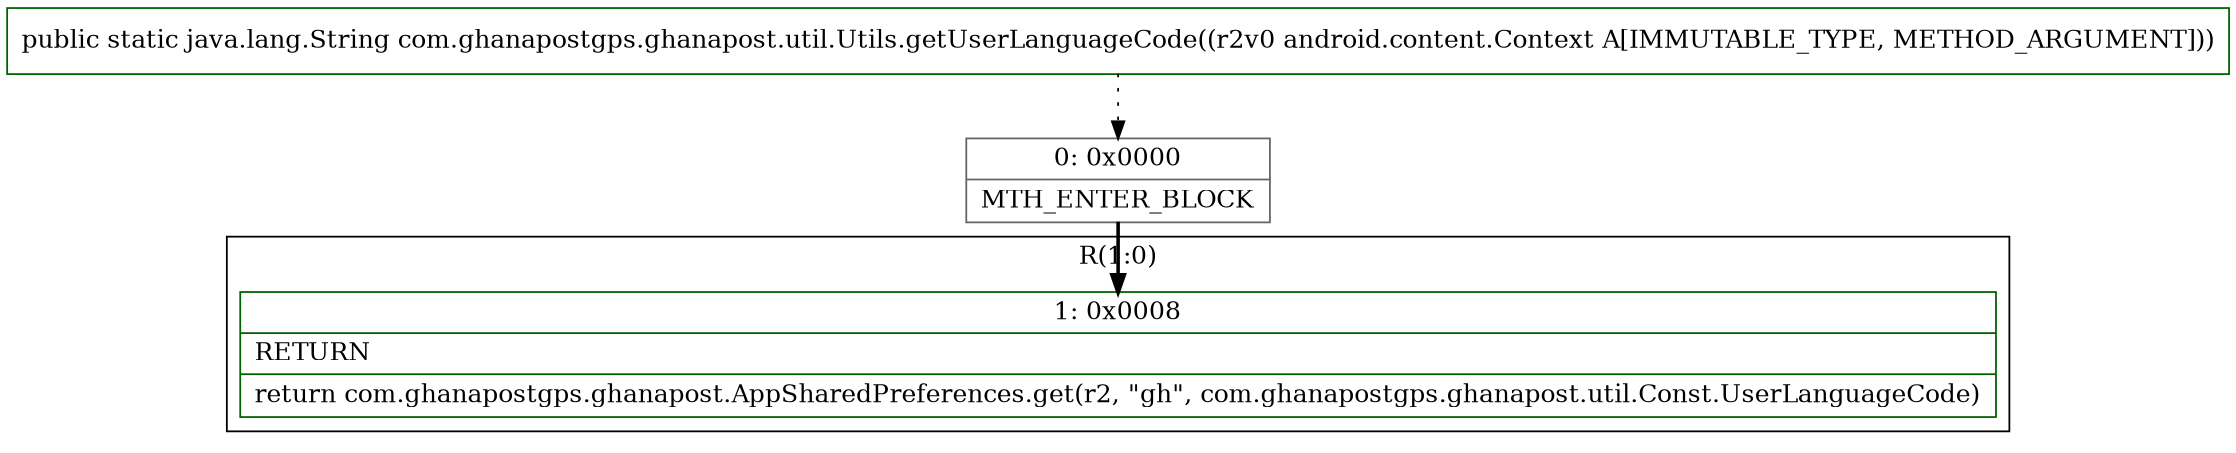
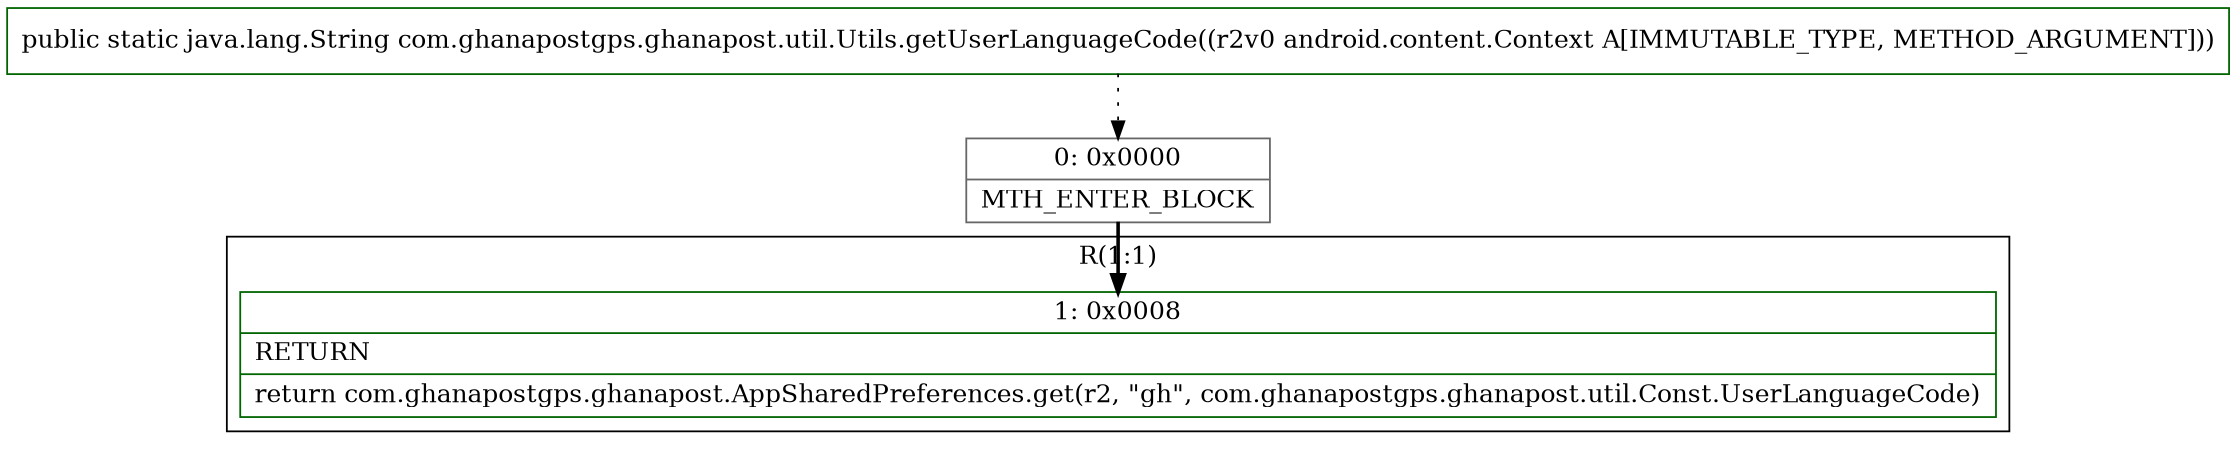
  digraph {
    node [color=darkgreen shape=record]
    n1 [label="{1\:\ 0x0008|RETURN\l|return com.ghanapostgps.ghanapost.AppSharedPreferences.get(r2, \"gh\", com.ghanapostgps.ghanapost.util.Const.UserLanguageCode)\l}"]
    n2 [color=gray40 label="{0\:\ 0x0000|MTH_ENTER_BLOCK\l}"]
    n3 [label="{public static java.lang.String com.ghanapostgps.ghanapost.util.Utils.getUserLanguageCode((r2v0 android.content.Context A[IMMUTABLE_TYPE, METHOD_ARGUMENT])) }"]
    subgraph cluster_1 {
-     label="R(1:0)"
+     label="R(1:1)"
      n1
    }
    n2 -> n1 [style=bold]
    n3 -> n2 [style=dotted]
  }
